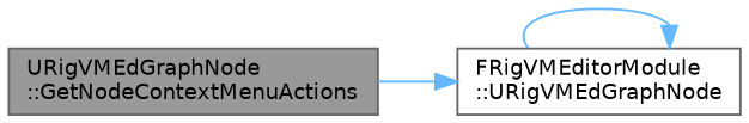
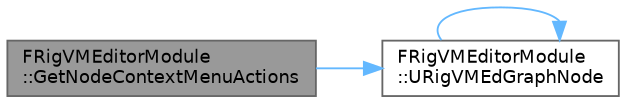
  digraph {
    rankdir=LR
    node [fontname=Helvetica fontsize=10 shape=box style=filled]
    edge [color=steelblue1 fontname=Helvetica fontsize=10 labelfontname=Helvetica labelfontsize=10 style=solid]
-   n1 [color=gray40 fillcolor=grey60 fontcolor=black height=0.2 label="URigVMEdGraphNode\l::GetNodeContextMenuActions" width=0.4]
+   n1 [color=gray40 fillcolor=grey60 fontcolor=black height=0.2 label="FRigVMEditorModule\l::GetNodeContextMenuActions" width=0.4]
    n2 [color=grey40 fillcolor=white height=0.2 label="FRigVMEditorModule\l::URigVMEdGraphNode" width=0.4]
    n1 -> n2
    n2 -> n2
  }
